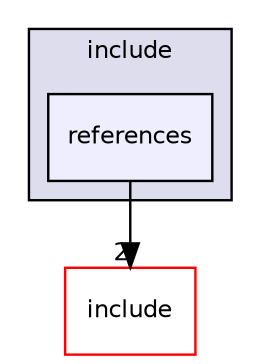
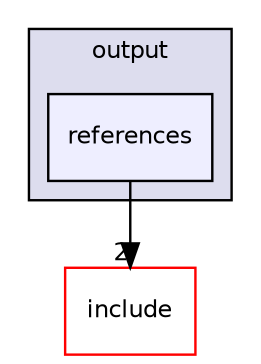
  digraph {
    compound=true
    node [fontname=Helvetica fontsize=10 shape=box style=filled]
    n1 [fillcolor="#eeeeff" label=references pencolor=black]
    n2 [color=red fillcolor=white label=include]
    subgraph cluster_1 {
      bgcolor="#ddddee"
      fontname=Helvetica
      fontsize=10
-     label=include
+     label=output
      pencolor=black
      n1
    }
    n1 -> n2 [headlabel=2 labeldistance=1.5 labelfontname=Helvetica labelfontsize=10]
  }
